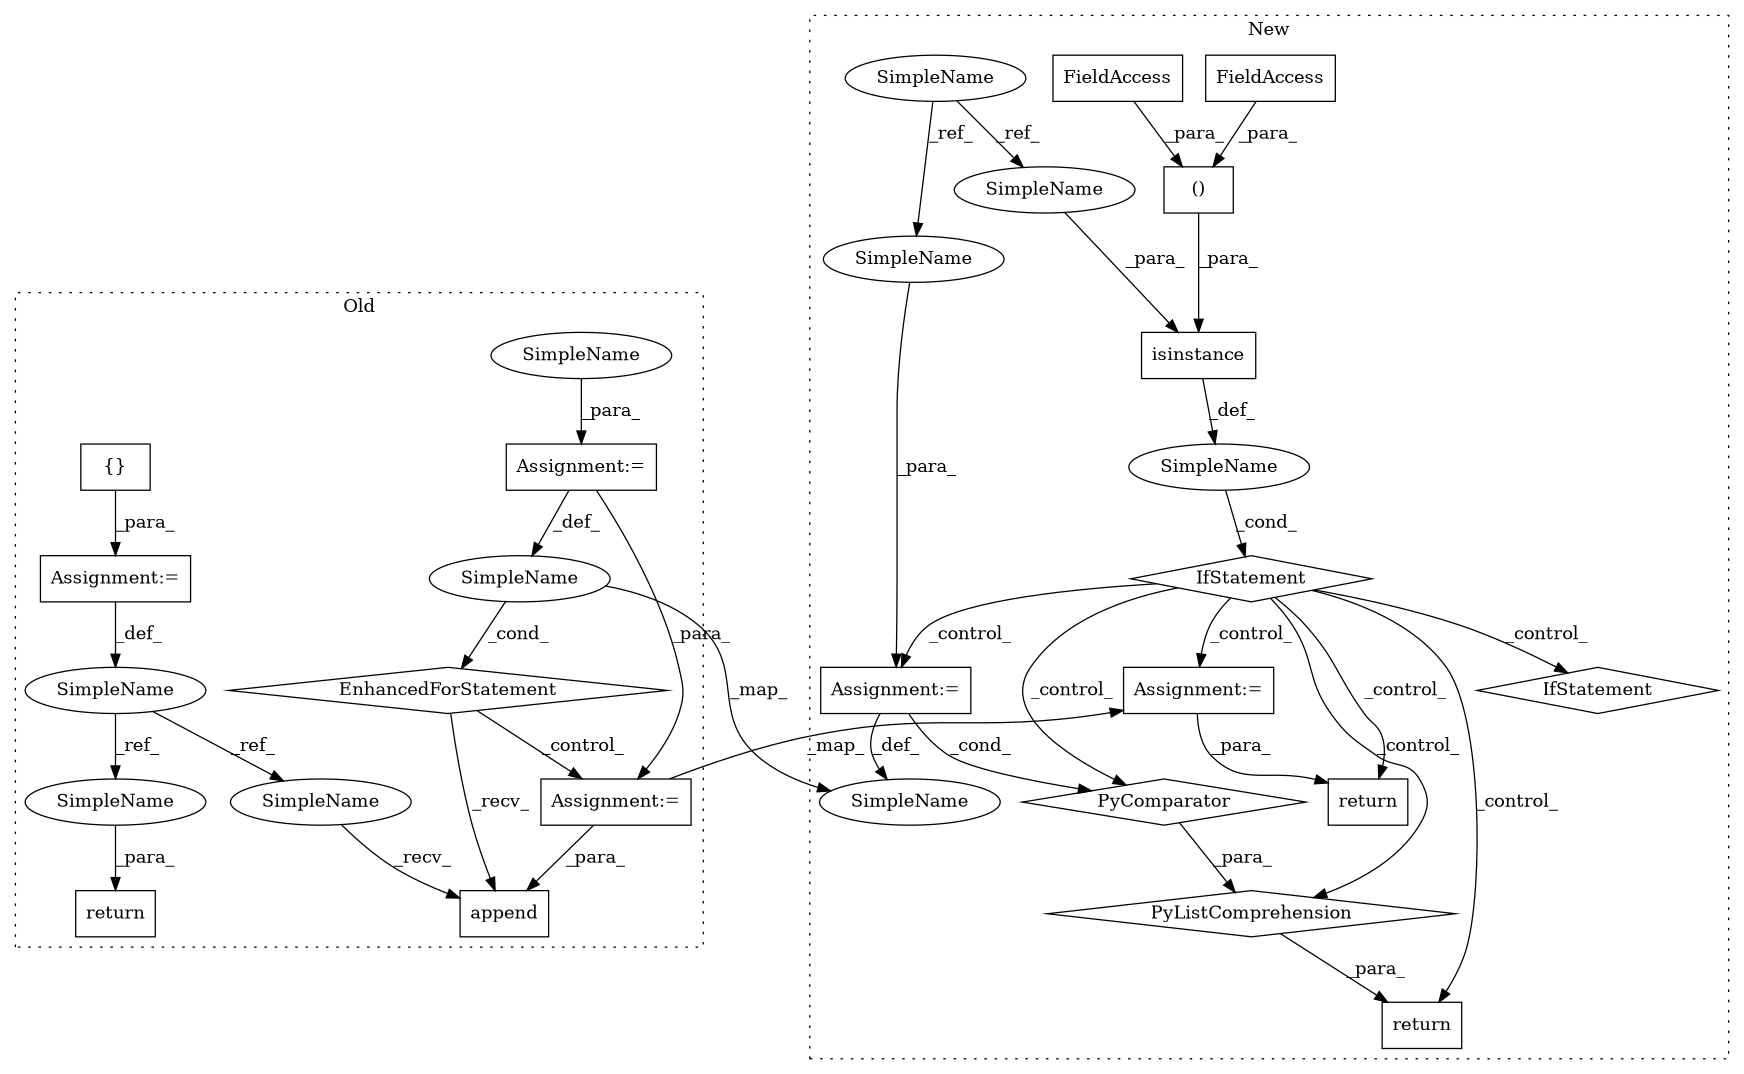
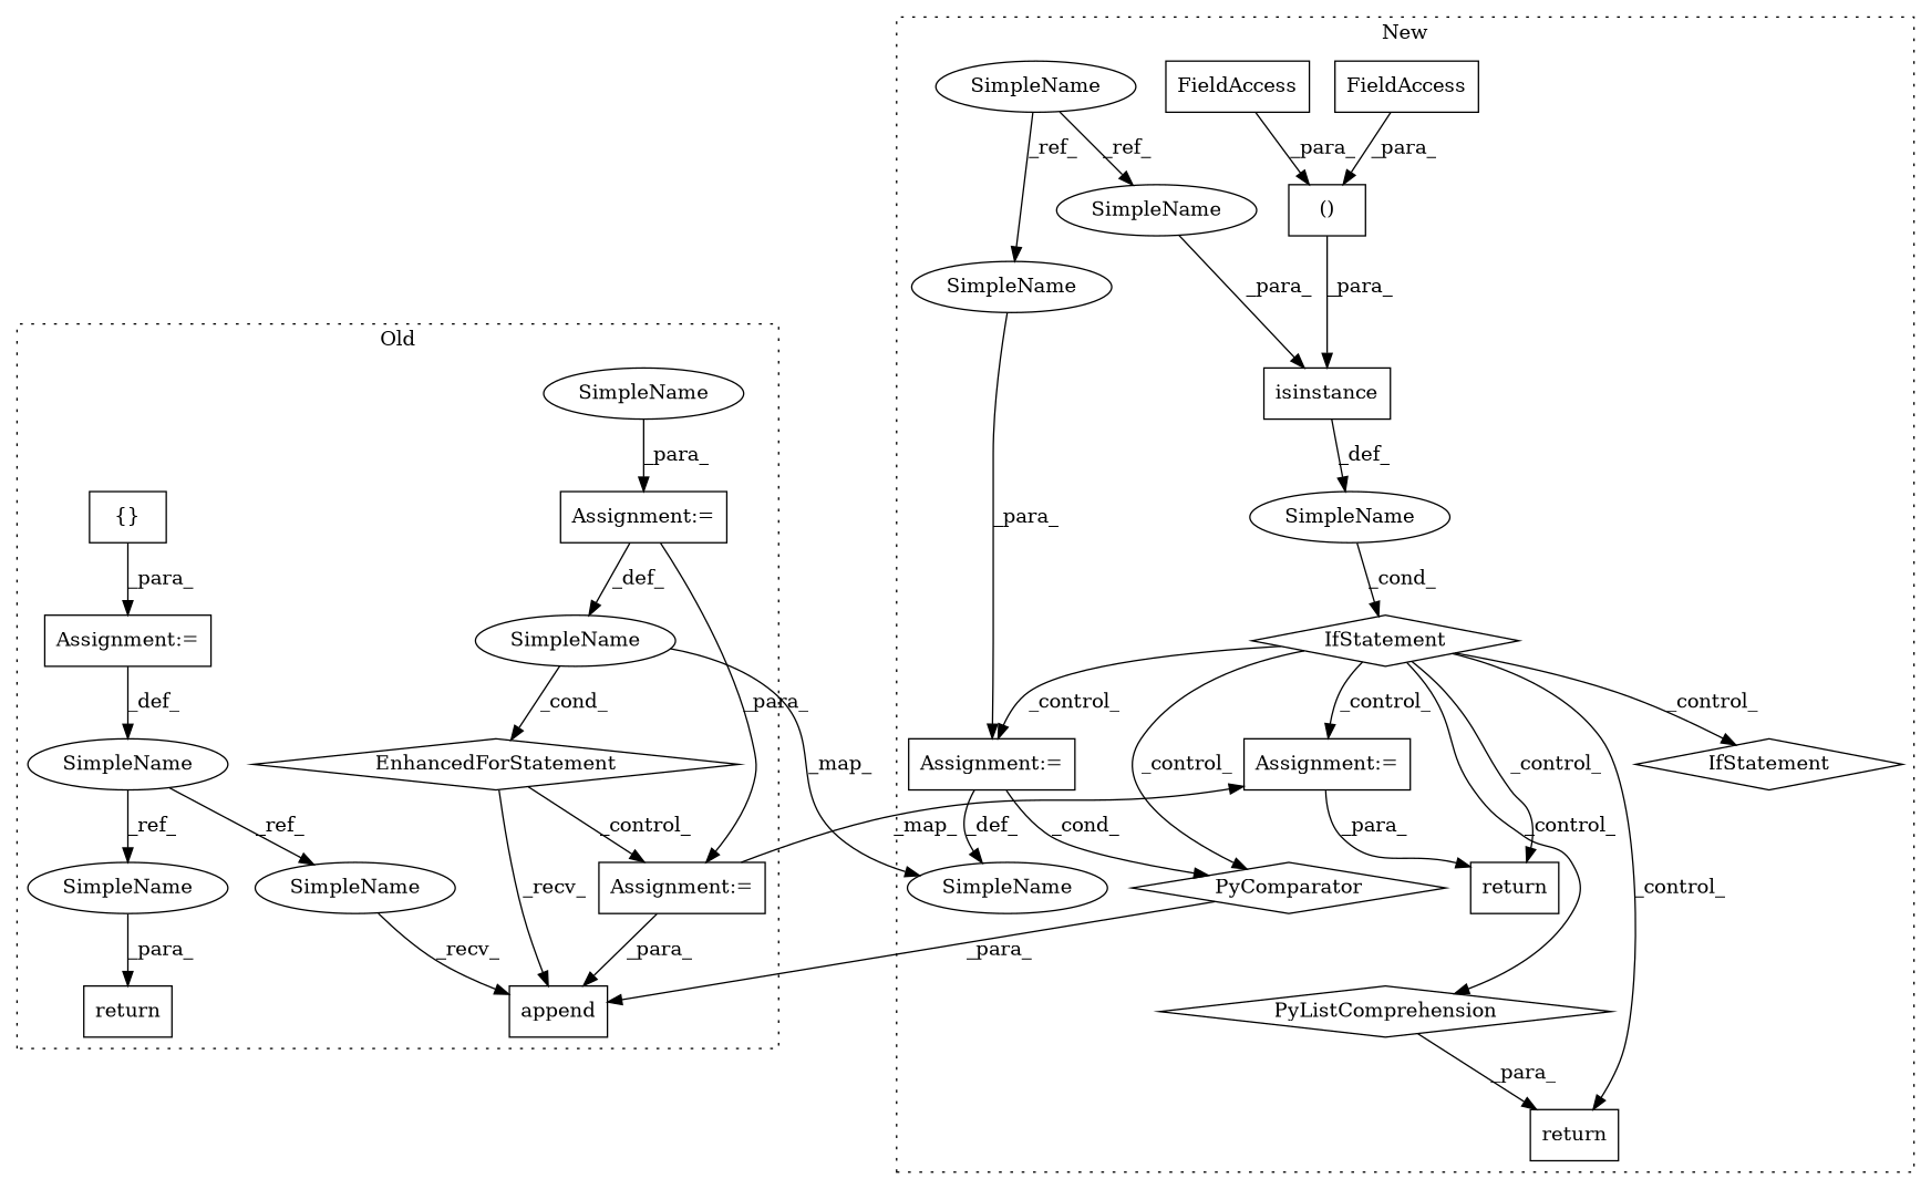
  digraph {
    node [a=42 l=6 s=12764 shape=box]
    n1 [a=4 l=2 label="{}" s=12549]
    n2 [a=41 l=7 label=return s=12883]
    n3 [a=7 l=1 label="Assignment:=" s=12537]
    n4 [a=32 l="7,1" label=append s="12835,12870"]
    n5 [a=70 l="53,2" label=EnhancedForStatement s="12557,12626" shape=diamond]
    n6 [a=7 l="53,2" label="Assignment:=" s="12557,12626"]
    n7 [l=9 label=SimpleName s=12528 shape=ellipse]
    n8 [l=3 label=SimpleName s=12614 shape=ellipse]
    n9 [a=7 l=1 label="Assignment:=" s=12641]
    n10 [l=9 label=SimpleName s=12890 shape=ellipse]
    n11 [l=9 label=SimpleName s=12825 shape=ellipse]
    n12 [label=SimpleName s=12620 shape=ellipse]
    n13 [a=41 l=20 label=return s=12646]
    n14 [a=7 l=24 label="Assignment:="]
    n15 [a=113 l=24 label=PyComparator shape=diamond]
    n16 [a=109 l=130 label=PyListComprehension s=12666 shape=diamond]
    n17 [l=3 label=SimpleName s=12767 shape=ellipse]
    n18 [label=SimpleName shape=ellipse l="" s=""]
    n19 [a=25 l=24 label=IfStatement shape=diamond]
    n20 [a=41 l=7 label=return s=12994]
    n21 [a=25 l="4,2" label=IfStatement s="12577,12636" shape=diamond]
    n22 [a=106 l=30 label="()" s=12604]
    n23 [a=32 l="11,2" label=isinstance s="12581,12634"]
    n24 [label=SimpleName s=12507 shape=ellipse]
    n25 [a=22 l=13 label=FieldAccess s=12621]
    n26 [a=22 l=4 label=FieldAccess s=12604]
    n27 [a=7 l=1 label="Assignment:=" s=12807]
    n28 [label=SimpleName s=12592 shape=ellipse]
    n29 [label=SimpleName s=12773 shape=ellipse]
    subgraph cluster_1 {
      label=Old
      style=dotted
      n1
      n2
      n3
      n4
      n5
      n6
      n7
      n8
      n9
      n10
      n11
      n12
    }
    subgraph cluster_2 {
      label=New
      style=dotted
      n13
      n14
      n15
      n16
      n17
      n18
      n19
      n20
      n21
      n22
      n23
      n24
      n25
      n26
      n27
      n28
      n29
    }
    n1 -> n3 [label=_para_]
    n3 -> n7 [label=_def_]
    n5 -> n4 [label=_recv_]
    n5 -> n9 [label=_control_]
    n6 -> n8 [label=_def_]
    n6 -> n9 [label=_para_]
    n7 -> n10 [label=_ref_]
    n7 -> n11 [label=_ref_]
    n8 -> n5 [label=_cond_]
    n8 -> n17 [label=_map_]
    n9 -> n4 [label=_para_]
    n9 -> n27 [label=_map_]
    n10 -> n2 [label=_para_]
    n11 -> n4 [label=_recv_]
    n12 -> n6 [label=_para_]
    n14 -> n15 [label=_cond_]
    n14 -> n17 [label=_def_]
-   n15 -> n16 [label=_para_]
+   n15 -> n4 [label=_para_]
    n16 -> n13 [label=_para_]
    n18 -> n21 [label=_cond_]
    n21 -> n13 [label=_control_]
    n21 -> n14 [label=_control_]
    n21 -> n15 [label=_control_]
    n21 -> n16 [label=_control_]
    n21 -> n19 [label=_control_]
    n21 -> n20 [label=_control_]
    n21 -> n27 [label=_control_]
    n22 -> n23 [label=_para_]
    n23 -> n18 [label=_def_]
    n24 -> n28 [label=_ref_]
    n24 -> n29 [label=_ref_]
    n25 -> n22 [label=_para_]
    n26 -> n22 [label=_para_]
    n27 -> n20 [label=_para_]
    n28 -> n23 [label=_para_]
    n29 -> n14 [label=_para_]
  }
